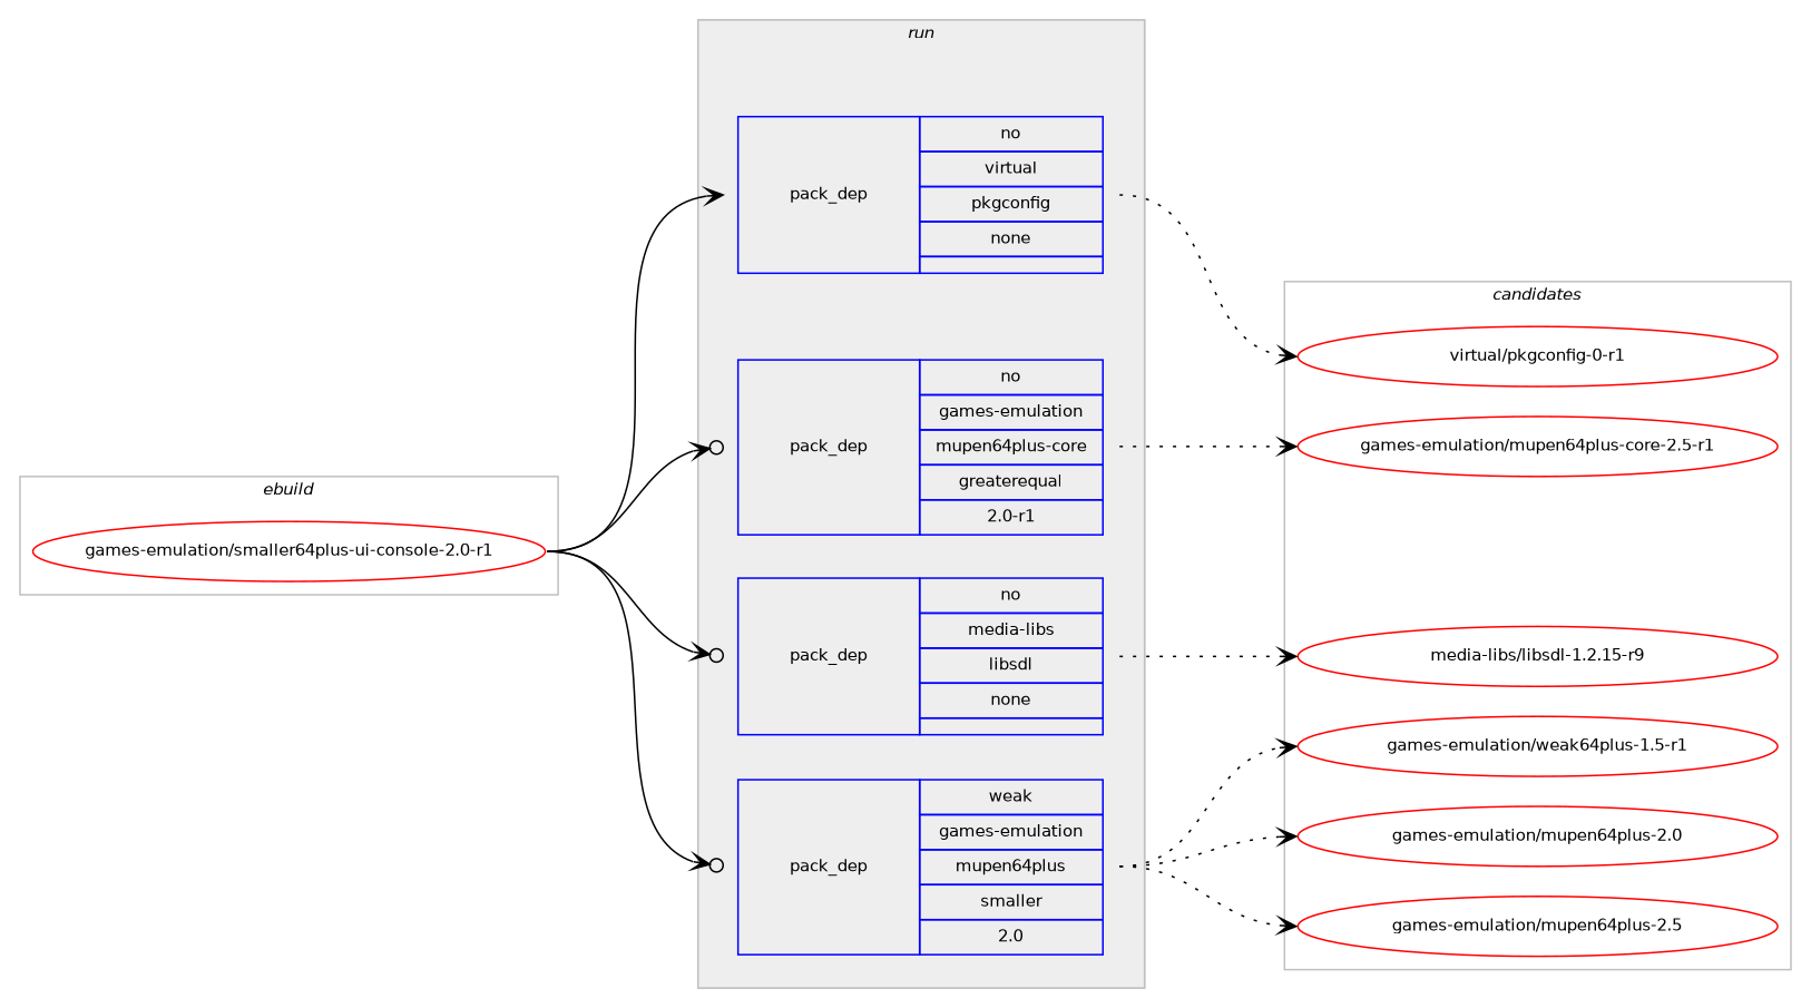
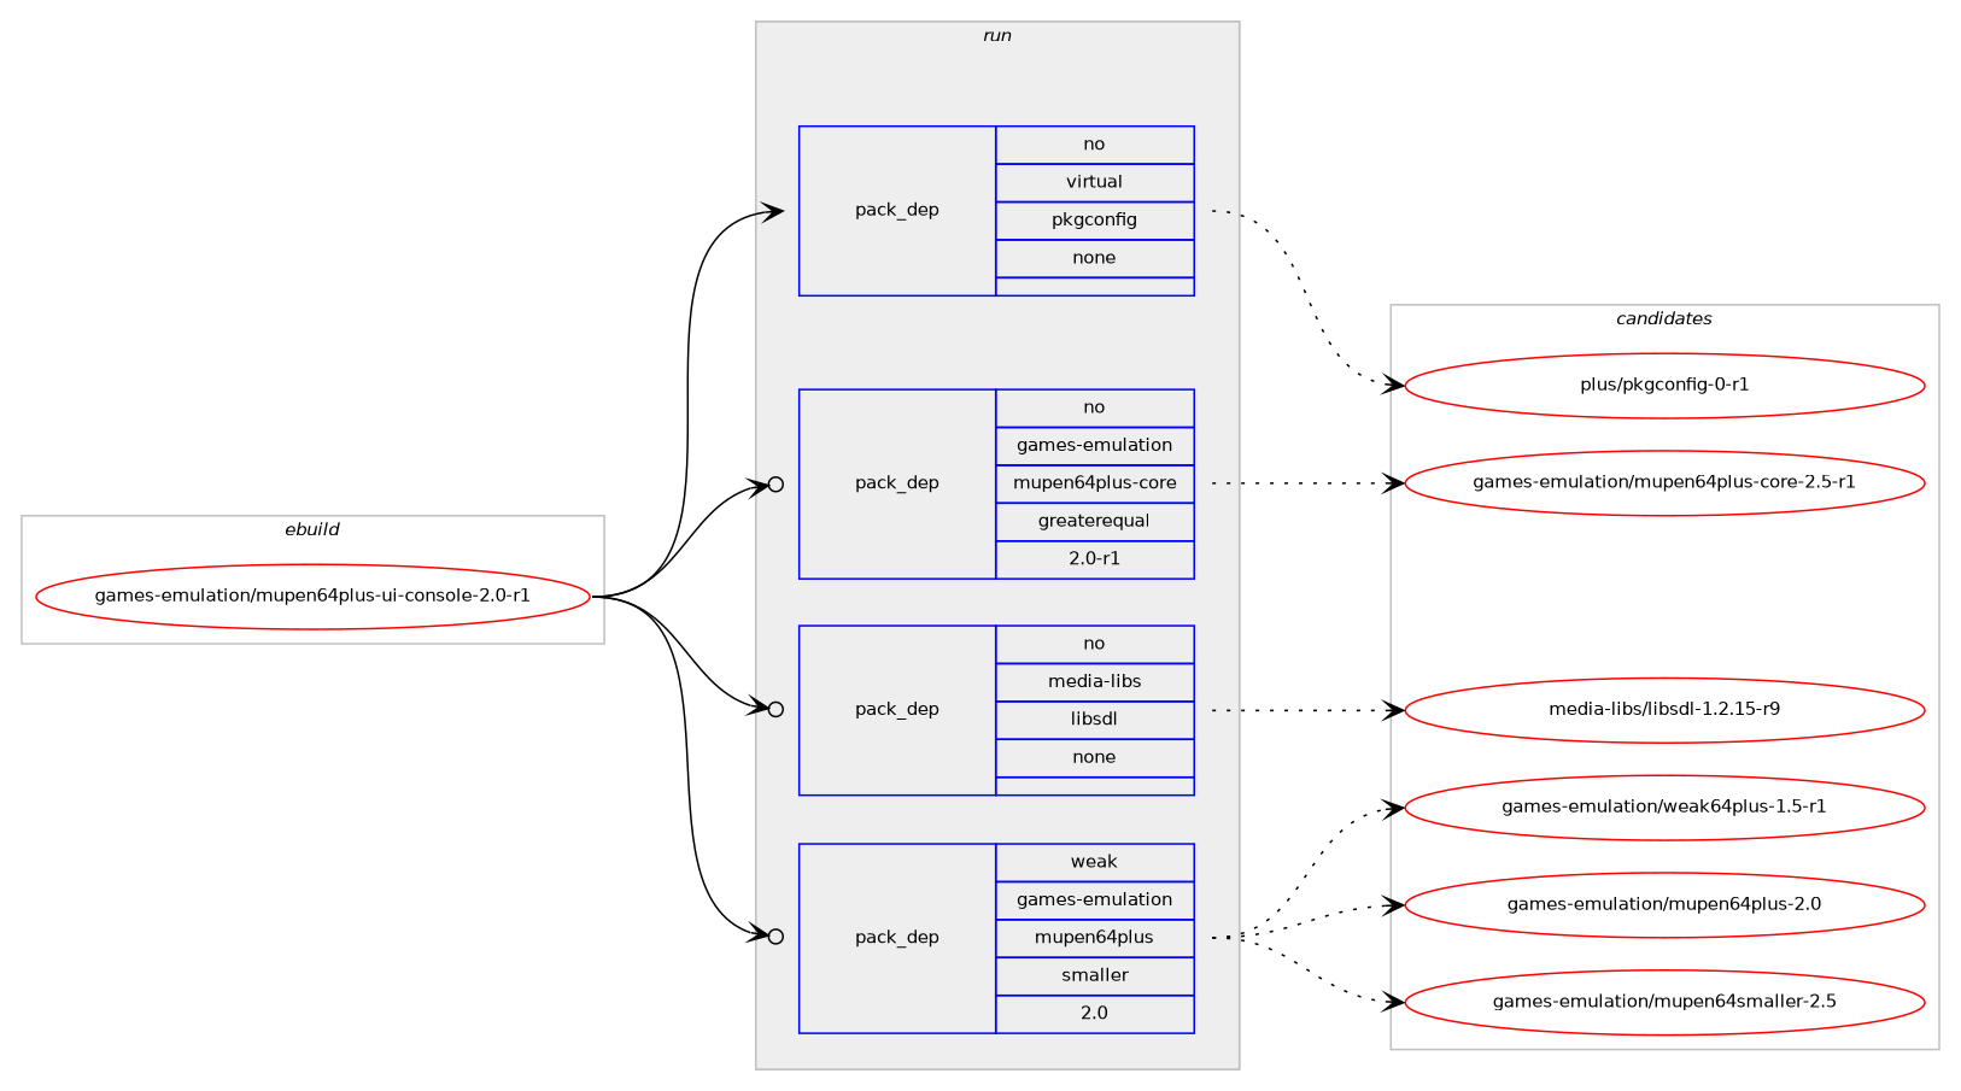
  digraph {
    compound=true
    concentrate=true
    fontname=Helvetica
    fontsize=10
    newrank=true
    rankdir=LR
    ranksep=1.5
    node [color=red fontname=Helvetica fontsize=10]
    edge [arrowhead=vee headport=w style=dotted tailport=e weight=100]
-   n1 [label="games-emulation/smaller64plus-ui-console-2.0-r1" width=4]
+   n1 [label="games-emulation/mupen64plus-ui-console-2.0-r1" width=4]
    n2 [color=blue label=<<TABLE BORDER="0" CELLBORDER="1" CELLSPACING="0" CELLPADDING="4" WIDTH="220"><TR><TD ROWSPAN="6" CELLPADDING="30">pack_dep</TD></TR><TR><TD WIDTH="110">no</TD></TR><TR><TD>virtual</TD></TR><TR><TD>pkgconfig</TD></TR><TR><TD>none</TD></TR><TR><TD></TD></TR></TABLE>> shape=none]
    n3 [color=blue label=<<TABLE BORDER="0" CELLBORDER="1" CELLSPACING="0" CELLPADDING="4" WIDTH="220"><TR><TD ROWSPAN="6" CELLPADDING="30">pack_dep</TD></TR><TR><TD WIDTH="110">no</TD></TR><TR><TD>games-emulation</TD></TR><TR><TD>mupen64plus-core</TD></TR><TR><TD>greaterequal</TD></TR><TR><TD>2.0-r1</TD></TR></TABLE>> shape=none]
    n4 [color=blue label=<<TABLE BORDER="0" CELLBORDER="1" CELLSPACING="0" CELLPADDING="4" WIDTH="220"><TR><TD ROWSPAN="6" CELLPADDING="30">pack_dep</TD></TR><TR><TD WIDTH="110">no</TD></TR><TR><TD>media-libs</TD></TR><TR><TD>libsdl</TD></TR><TR><TD>none</TD></TR><TR><TD></TD></TR></TABLE>> shape=none]
    n5 [color=blue label=<<TABLE BORDER="0" CELLBORDER="1" CELLSPACING="0" CELLPADDING="4" WIDTH="220"><TR><TD ROWSPAN="6" CELLPADDING="30">pack_dep</TD></TR><TR><TD WIDTH="110">weak</TD></TR><TR><TD>games-emulation</TD></TR><TR><TD>mupen64plus</TD></TR><TR><TD>smaller</TD></TR><TR><TD>2.0</TD></TR></TABLE>> shape=none]
-   n6 [label="virtual/pkgconfig-0-r1" width=4]
+   n6 [label="plus/pkgconfig-0-r1" width=4]
    n7 [label="games-emulation/mupen64plus-core-2.5-r1" width=4]
    n8 [label="media-libs/libsdl-1.2.15-r9" width=4]
    n9 [label="games-emulation/weak64plus-1.5-r1" width=4]
    n10 [label="games-emulation/mupen64plus-2.0" width=4]
-   n11 [label="games-emulation/mupen64plus-2.5" width=4]
+   n11 [label="games-emulation/mupen64smaller-2.5" width=4]
    subgraph cluster_1 {
      color=gray
      label=<<i>ebuild</i>>
      rank=same
      n1
    }
    subgraph cluster_2 {
      color=gray
      label=<<i>dependencies</i>>
      subgraph cluster_3 {
        color=gray
        fillcolor="#eeeeee"
        label=<<i>compile</i>>
        style=filled
        subgraph sub_4 {
          color=gray
          fillcolor="#eeeeee"
          label=<<i>compile</i>>
          style=filled
          n2
        }
      }
      subgraph cluster_5 {
        color=gray
        fillcolor="#eeeeee"
        label=<<i>compile and run</i>>
        style=filled
        subgraph sub_6 {
          color=gray
          fillcolor="#eeeeee"
          label=<<i>compile and run</i>>
          style=filled
          n3
        }
        subgraph sub_7 {
          color=gray
          fillcolor="#eeeeee"
          label=<<i>compile and run</i>>
          style=filled
          n4
        }
        subgraph sub_8 {
          color=gray
          fillcolor="#eeeeee"
          label=<<i>compile and run</i>>
          style=filled
          n5
        }
      }
      subgraph cluster_9 {
        color=gray
        fillcolor="#eeeeee"
        label=<<i>run</i>>
        style=filled
      }
    }
    subgraph cluster_10 {
      color=gray
      label=<<i>candidates</i>>
      rank=same
      subgraph sub_11 {
        color=black
        label=<<i>candidates</i>>
        nodesep=1
        rank=same
        n6
      }
      subgraph sub_12 {
        color=black
        label=<<i>candidates</i>>
        nodesep=1
        rank=same
        n7
      }
      subgraph sub_13 {
        color=black
        label=<<i>candidates</i>>
        nodesep=1
        rank=same
        n8
      }
      subgraph sub_14 {
        color=black
        label=<<i>candidates</i>>
        nodesep=1
        rank=same
        n9
        n10
        n11
      }
    }
    n1 -> n2 [style=solid weight=20]
    n1 -> n3 [arrowhead=odotvee style=solid weight=20]
    n1 -> n4 [arrowhead=odotvee style=solid weight=20]
    n1 -> n5 [arrowhead=odotvee style=solid weight=20]
    n2 -> n6
    n3 -> n7
    n4 -> n8
    n5 -> n9
    n5 -> n10
    n5 -> n11
  }
